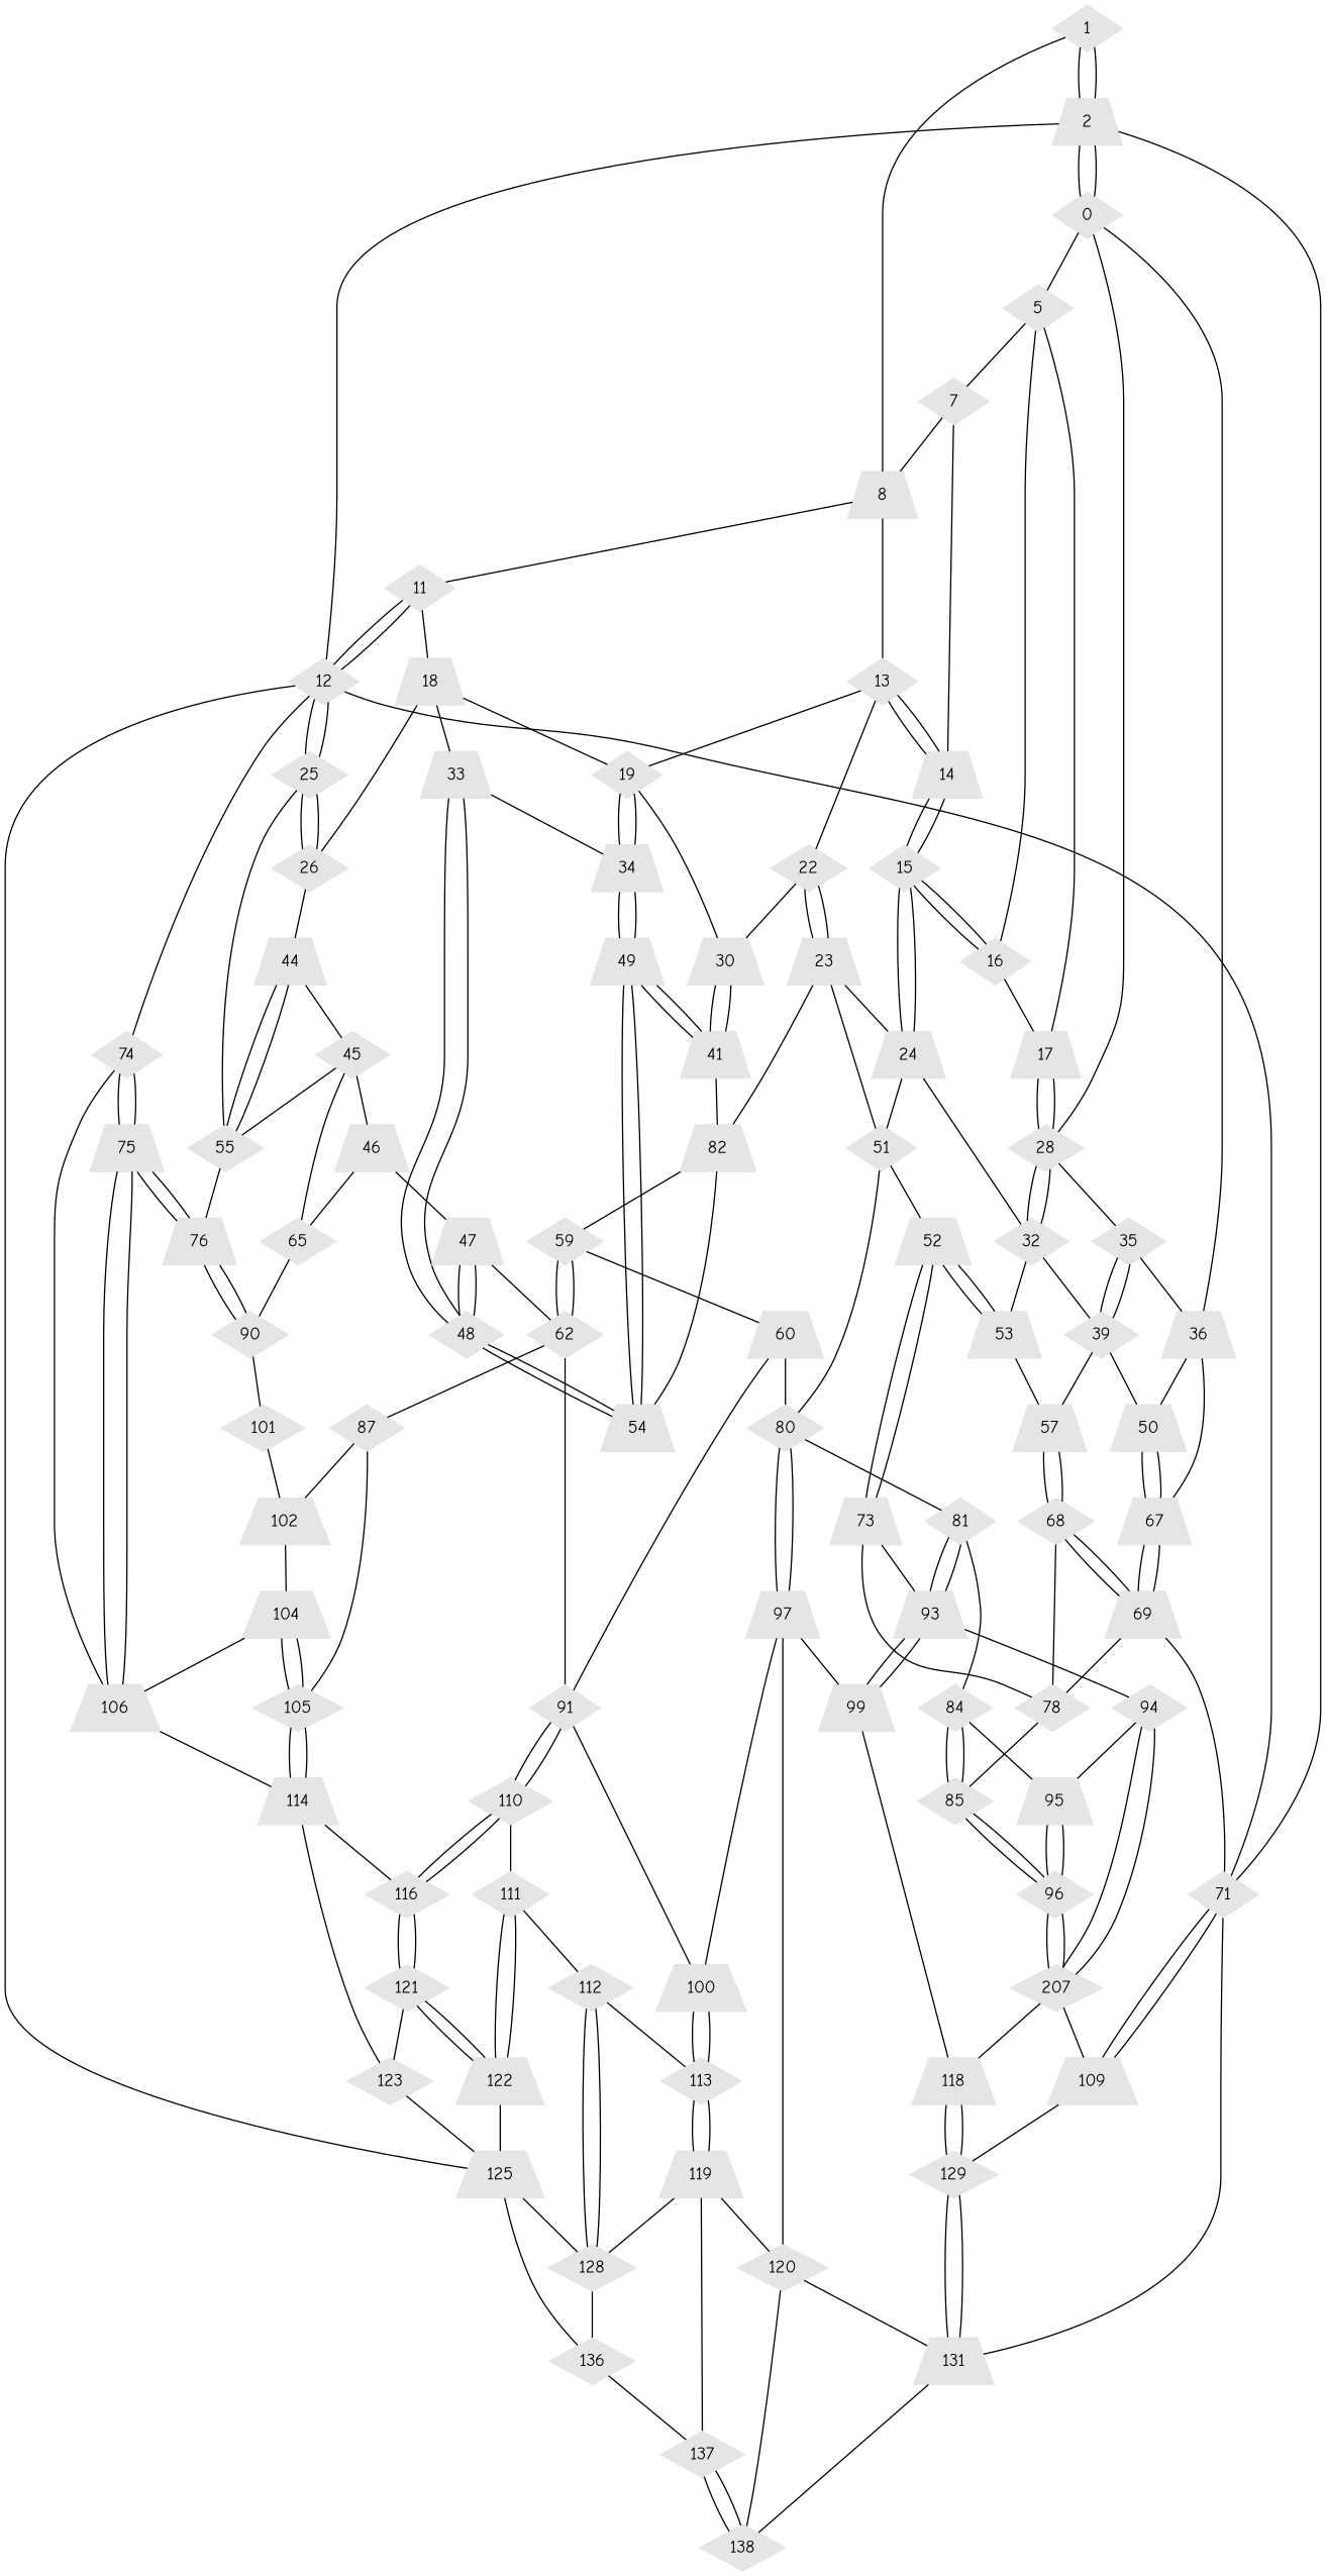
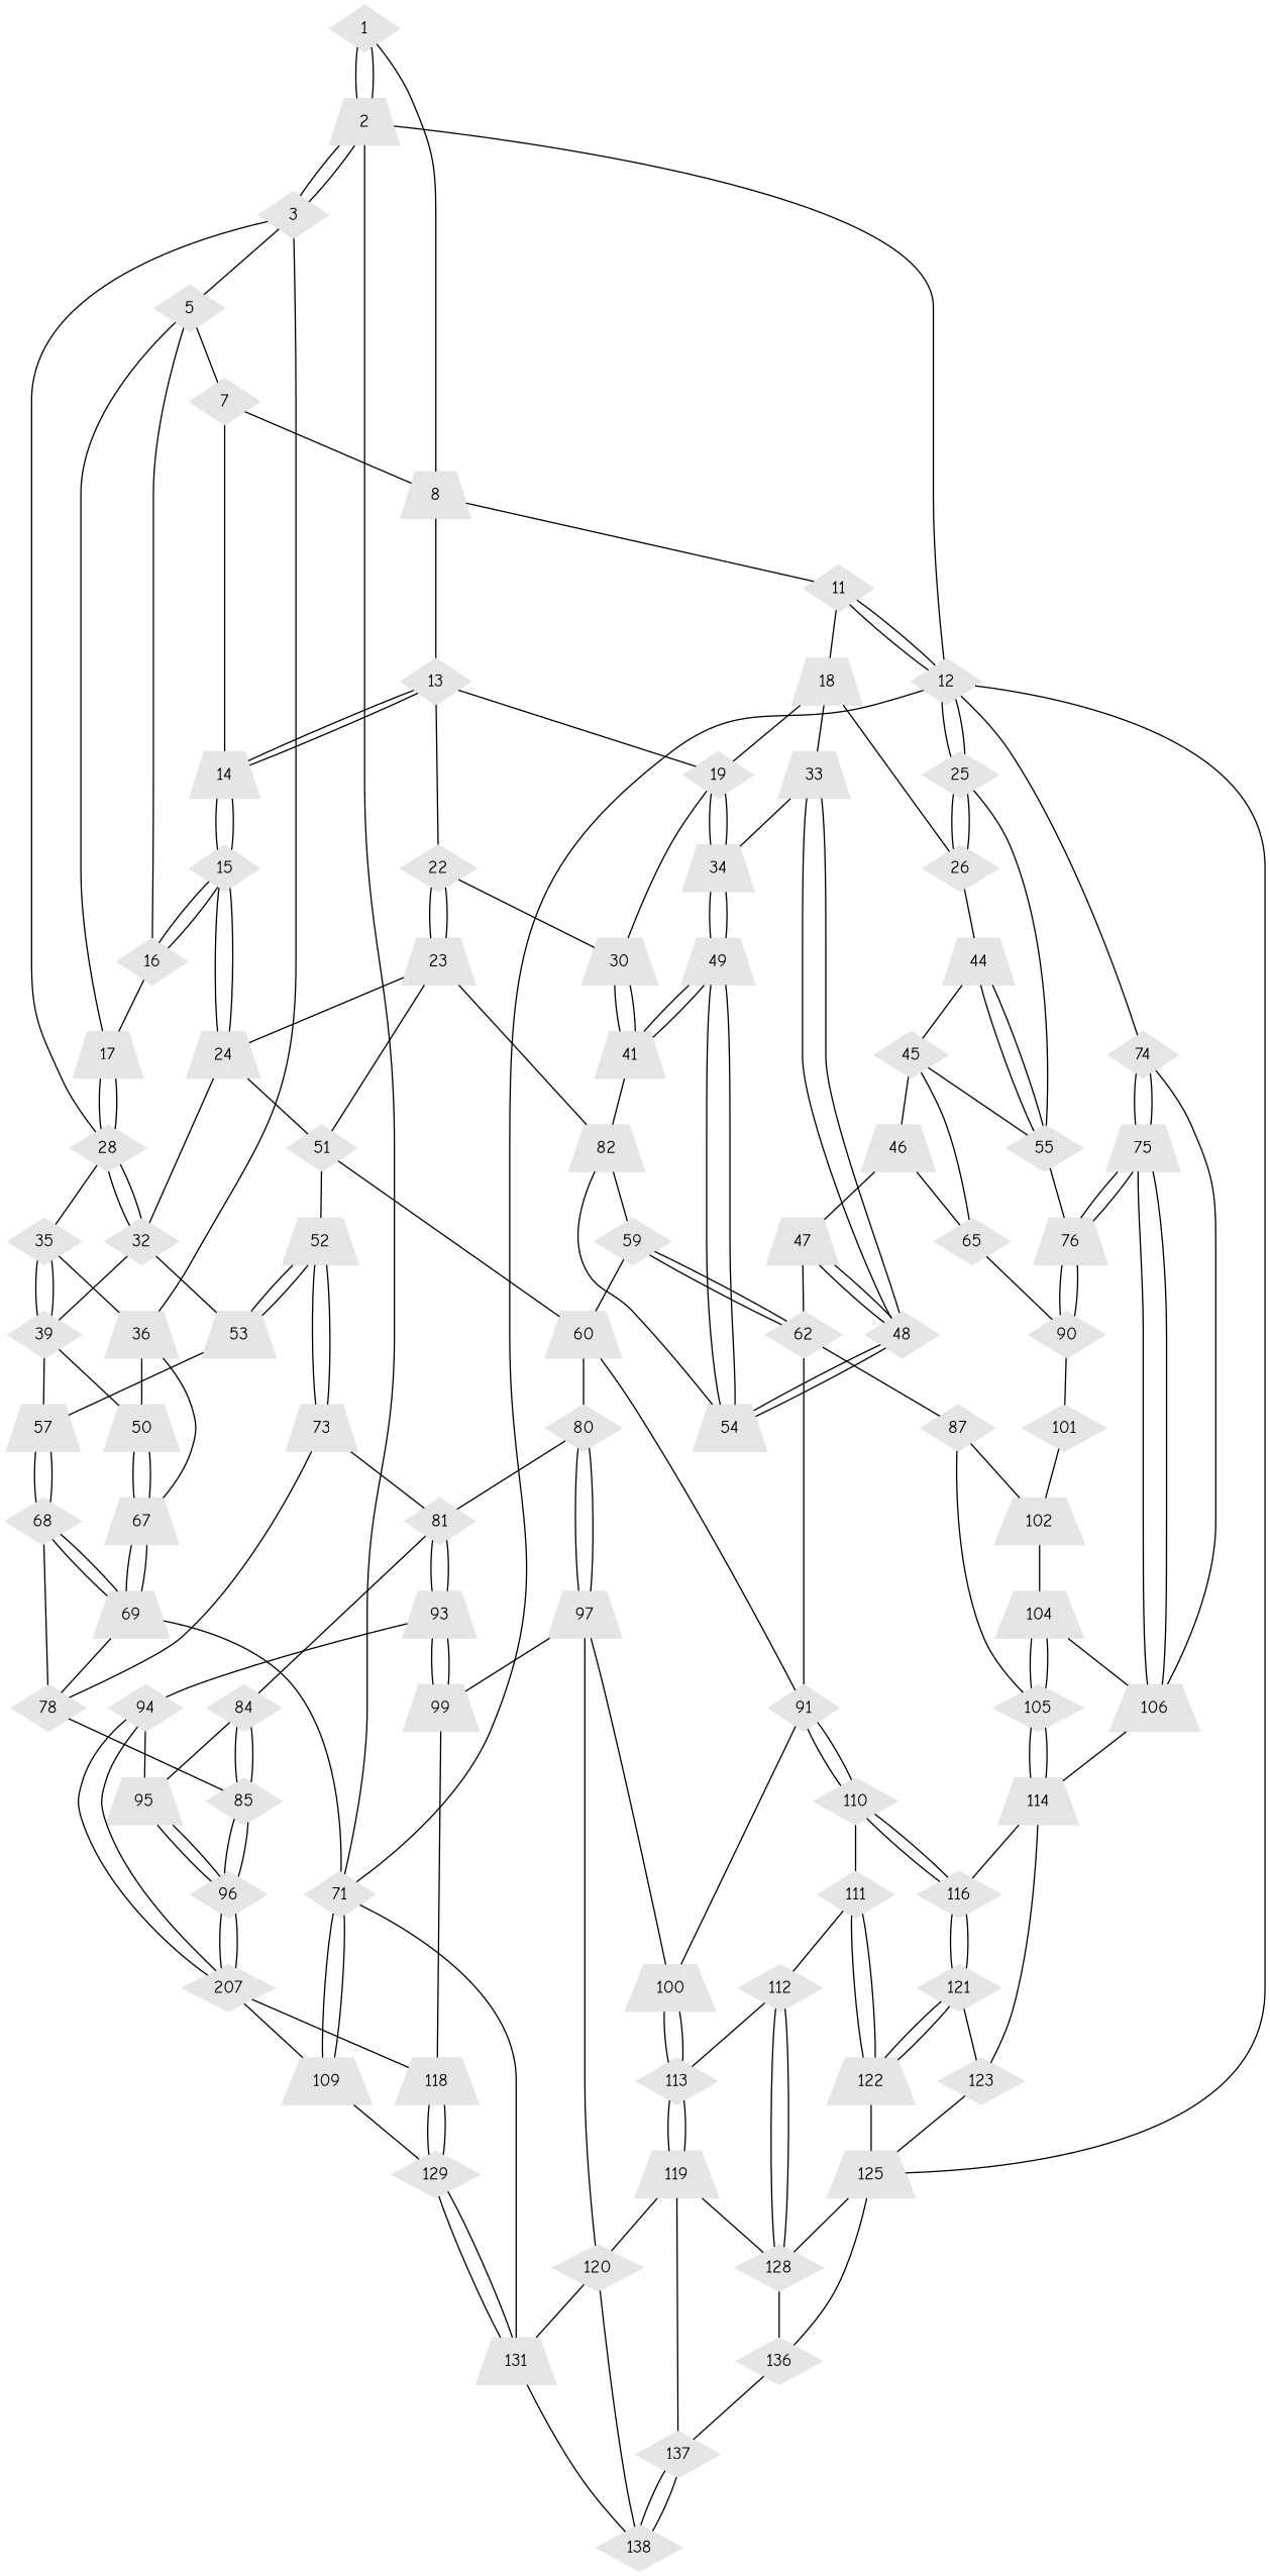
  graph {
    fontname="Comic Neue"
    node [color=gray90 fontname="Comic Neue" shape=diamond style=filled]
    edge [fontname="Comic Neue"]
    2 [shape=trapezium]
    1
    8 [shape=trapezium super="+10"]
-   3 [super="+4" label=0]
+   3 [super="+4"]
    12 [super="+73"]
    71 [super="+72"]
    11
    13 [super="+21"]
    5 [super="+6"]
    28 [super="+29"]
    36 [shape=trapezium super="+37"]
    25
    74
    125 [shape=trapezium super="+132"]
    109 [shape=trapezium]
    131 [shape=trapezium super="+133"]
    7 [super="+9"]
    16
    17 [shape=trapezium]
    32 [super="+38"]
    35
    50 [shape=trapezium]
    67 [shape=trapezium]
    14 [shape=trapezium]
    15
    18 [shape=trapezium super="+27"]
    19 [super="+20"]
    22
    26
    33 [shape=trapezium]
    55 [super="+64"]
    75 [shape=trapezium]
    106 [shape=trapezium super="+117"]
    128 [super="+134"]
    136
    30 [shape=trapezium]
    34 [shape=trapezium]
    23 [shape=trapezium super="+43"]
    24 [shape=trapezium super="+31"]
    51 [super="+56"]
    44 [shape=trapezium]
    48
    41 [shape=trapezium]
    n44 [label=49 shape=trapezium]
    n45 [label=82 shape=trapezium super="+58"]
    54 [shape=trapezium]
    59
    52 [shape=trapezium]
    60 [shape=trapezium super="+79"]
    39 [super="+49"]
    53 [shape=trapezium]
    76 [shape=trapezium]
    45 [super="+63"]
    57 [shape=trapezium]
    69 [shape=trapezium super="+70"]
    68
    62 [super="+89"]
    46 [shape=trapezium super="+66"]
    65 [super="+86"]
    47 [shape=trapezium super="+61"]
    90
    91 [super="+92"]
    87 [super="+88"]
    n64 [label=73 shape=trapezium]
    80
    78 [super="+83"]
    81 [super="+82"]
    97 [shape=trapezium super="+98"]
    100 [shape=trapezium]
    110
    102 [shape=trapezium super="+103"]
    105
    101
    85
    129
    138
    114 [shape=trapezium super="+115"]
    84
    93 [shape=trapezium]
    96
    99 [shape=trapezium]
    120 [super="+130"]
    95 [shape=trapezium]
    94
    n85 [label=207 super="+108"]
    104 [shape=trapezium]
    113
    111
    116
    118 [shape=trapezium]
    119 [shape=trapezium super="+135"]
    123 [super="+126"]
    112
    122 [shape=trapezium super="+127"]
    121 [super="+124"]
    137
    2 -- 3
    2 -- 3
    2 -- 12
    2 -- 71
    1 -- 2
    1 -- 2
    1 -- 8
    8 -- 11
    8 -- 13
    3 -- 5
    3 -- 28
    3 -- 36
    12 -- 71
    12 -- 25
    12 -- 25
    12 -- 74
    12 -- 125
    71 -- 109
    71 -- 109
    71 -- 131
    11 -- 12
    11 -- 12
    11 -- 18
    13 -- 14
    13 -- 14
    13 -- 19
    13 -- 22
    5 -- 7
    5 -- 16
    5 -- 17
    28 -- 32
    28 -- 32
    28 -- 35
    36 -- 50
    36 -- 67
    25 -- 26
    25 -- 26
    25 -- 55
    74 -- 75
    74 -- 75
    74 -- 106
    125 -- 128
    125 -- 136
    109 -- 129
    131 -- 138
    7 -- 8
    7 -- 14
    16 -- 17
    17 -- 28
    17 -- 28
    32 -- 39
    32 -- 53
    35 -- 36
    35 -- 39
    35 -- 39
    50 -- 67
    50 -- 67
    67 -- 69
    67 -- 69
    14 -- 15
    14 -- 15
    15 -- 16
    15 -- 16
    15 -- 24
    15 -- 24
    18 -- 19
    18 -- 26
    18 -- 33
    19 -- 30
    19 -- 34
    19 -- 34
    22 -- 30
    22 -- 23
    22 -- 23
    26 -- 44
    33 -- 34
    33 -- 48
    33 -- 48
    55 -- 76
    75 -- 106
    75 -- 106
    75 -- 76
    75 -- 76
    106 -- 114
    128 -- 136
    136 -- 137
    30 -- 41
    30 -- 41
    34 -- n44
    34 -- n44
    23 -- 24
    23 -- 51
    23 -- n45
    24 -- 32
    24 -- 51
    51 -- 52
-   51 -- 80
+   51 -- 60
    44 -- 55
    44 -- 55
    44 -- 45
    48 -- 54
    48 -- 54
    41 -- n45
    n44 -- 41
    n44 -- 41
    n44 -- 54
    n44 -- 54
    n45 -- 54
    n45 -- 59
    59 -- 60
    59 -- 62
    59 -- 62
    52 -- 53
    52 -- 53
    52 -- n64
    52 -- n64
    60 -- 91
    60 -- 80
    39 -- 50
    39 -- 57
    53 -- 57
    76 -- 90
    76 -- 90
    45 -- 55
    45 -- 46
    45 -- 65
    57 -- 68
    57 -- 68
    69 -- 71
    69 -- 78
    68 -- 69
    68 -- 69
    68 -- 78
    62 -- 91
    62 -- 87
    46 -- 65
    46 -- 47 [weight=2]
    65 -- 90
    47 -- 48
    47 -- 48
    47 -- 62
    90 -- 101
    91 -- 100
    91 -- 110
    91 -- 110
    87 -- 102
    87 -- 105
    n64 -- 78
-   n64 -- 93
+   n64 -- 81
    80 -- 81
    80 -- 97
    80 -- 97
    78 -- 85
    81 -- 84
    81 -- 93
    81 -- 93
    97 -- 100
    97 -- 99
    97 -- 120
    100 -- 113
    100 -- 113
    110 -- 111
    110 -- 116
    110 -- 116
    102 -- 104
    105 -- 114
    105 -- 114
    101 -- 102
    85 -- 96
    85 -- 96
    129 -- 131
    129 -- 131
    114 -- 116
    114 -- 123
    84 -- 85
    84 -- 85
    84 -- 95
    93 -- 99
    93 -- 99
    93 -- 94
    96 -- n85
    96 -- n85
    99 -- 118
    120 -- 131
    120 -- 138
    95 -- 96
    95 -- 96
    94 -- 95
    94 -- n85
    94 -- n85
    n85 -- 109
    n85 -- 118
    104 -- 106
    104 -- 105
    104 -- 105
    113 -- 119
    113 -- 119
    111 -- 112
    111 -- 122
    111 -- 122
    116 -- 121
    116 -- 121
    118 -- 129
    118 -- 129
    119 -- 128
    119 -- 120
    119 -- 137
    123 -- 125
    112 -- 128
    112 -- 128
    112 -- 113
    122 -- 125
    121 -- 123 [weight=2]
    121 -- 122
    121 -- 122
    137 -- 138
    137 -- 138
  }
